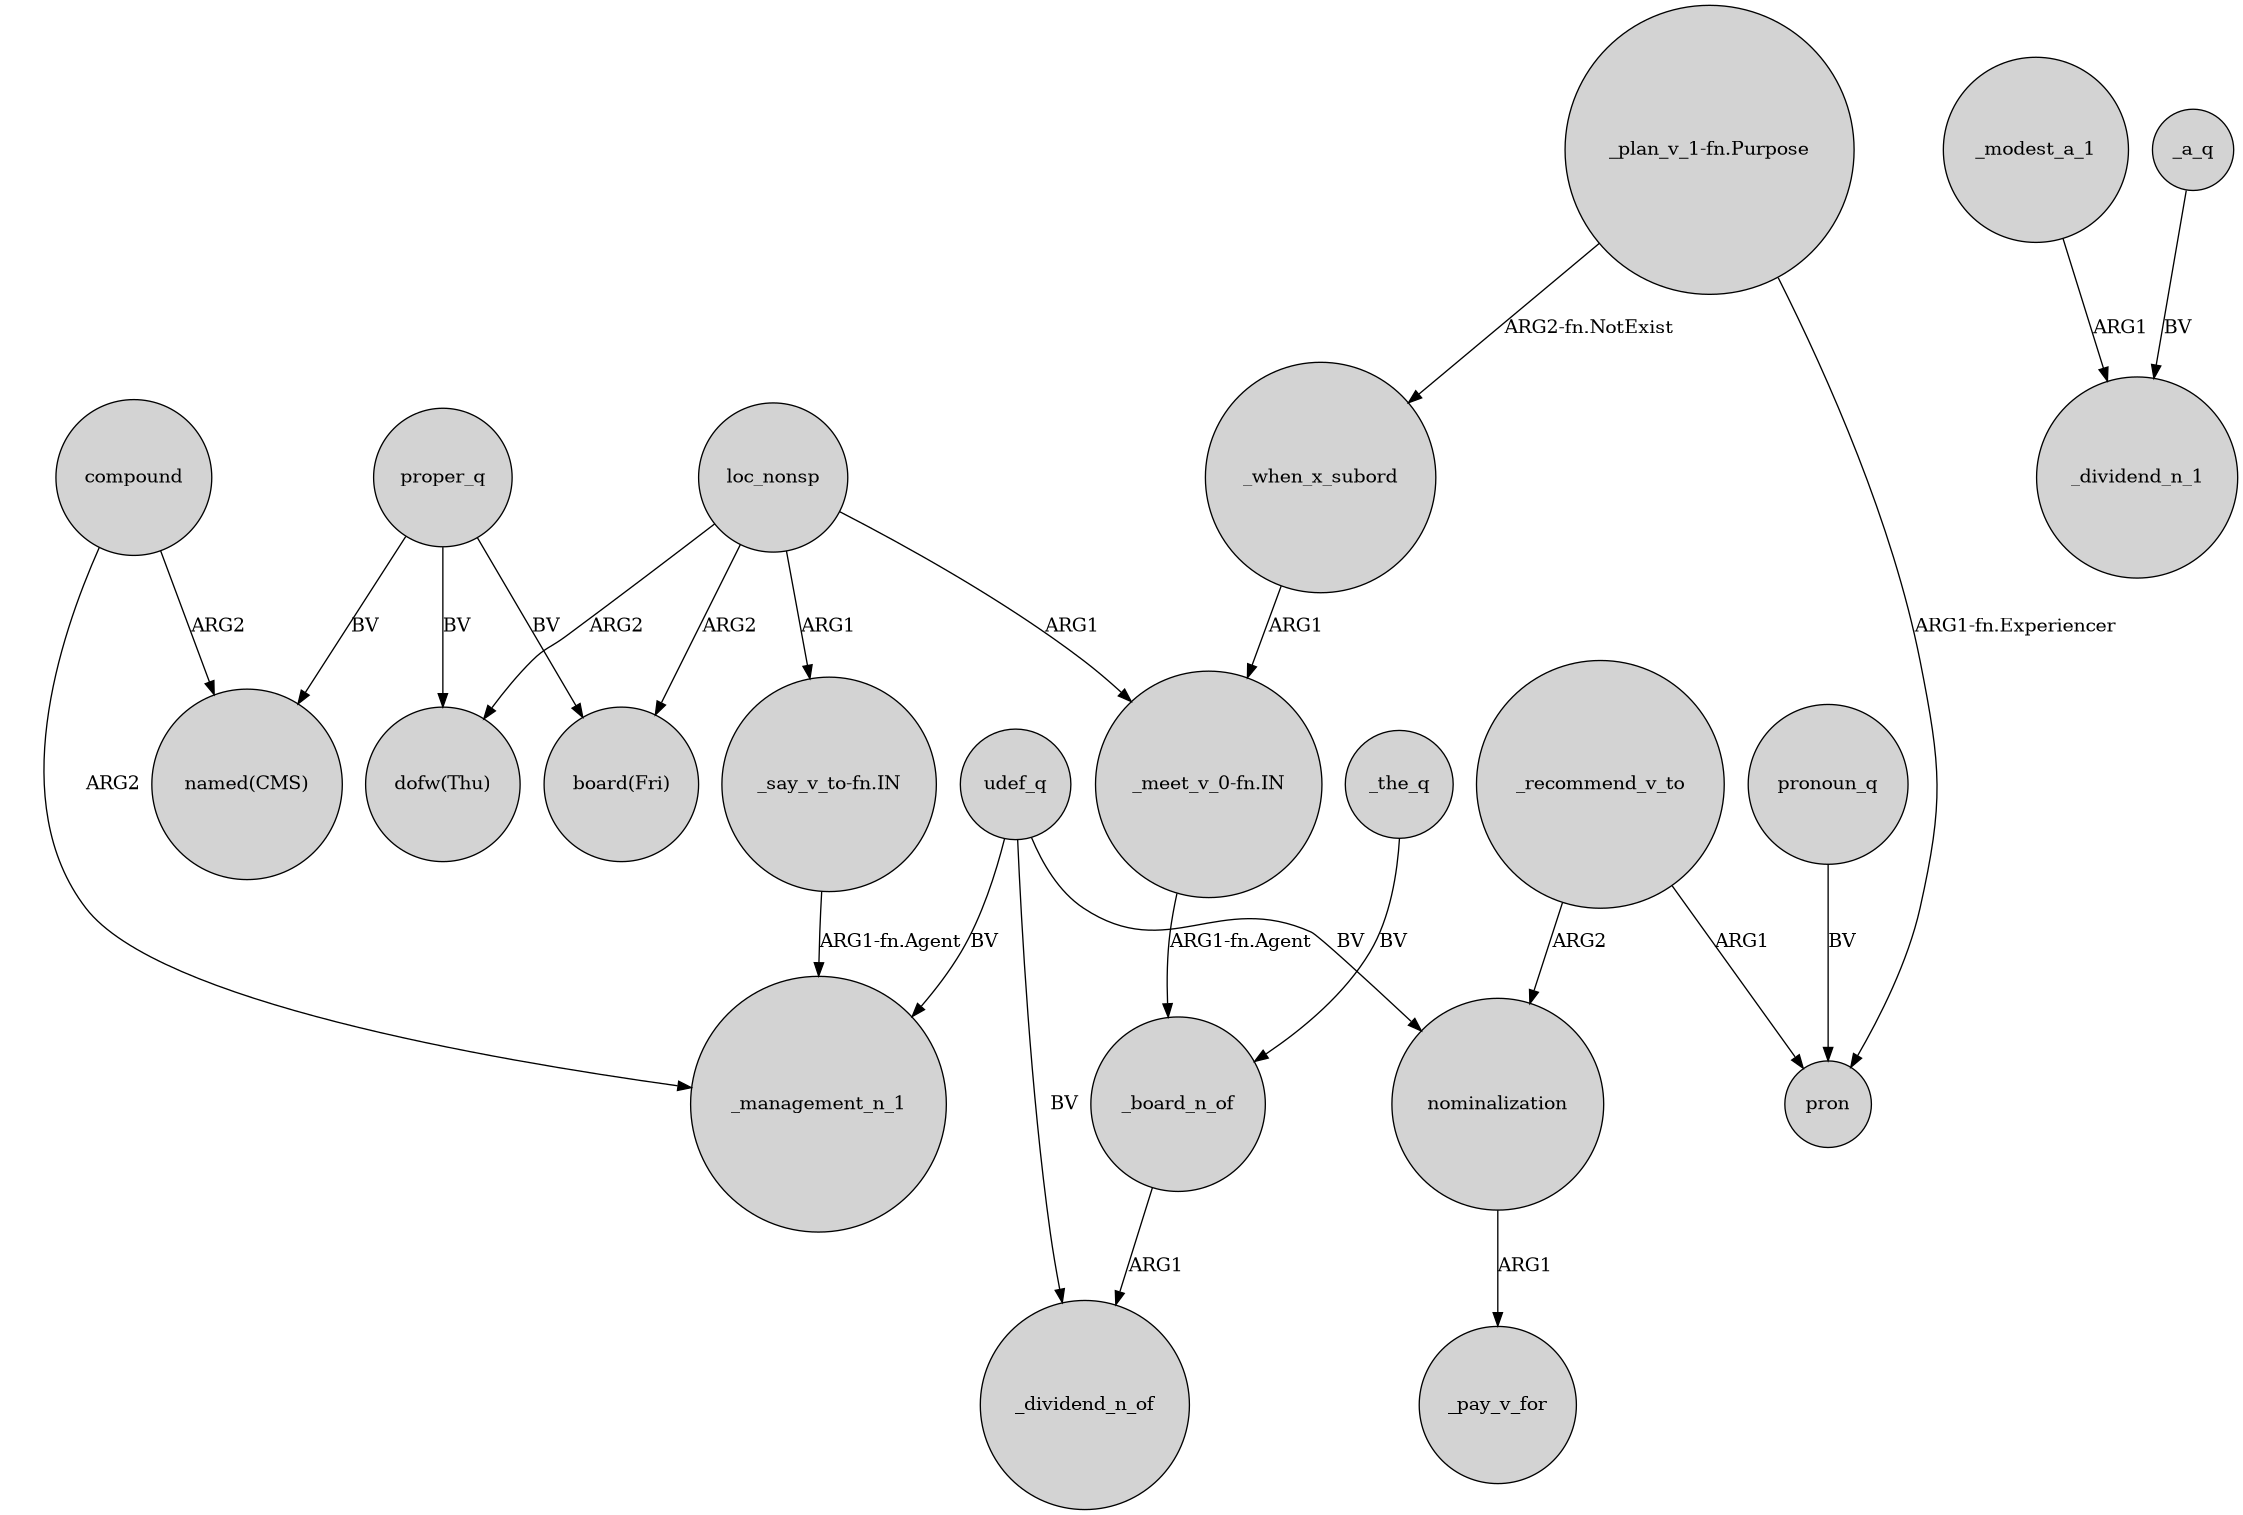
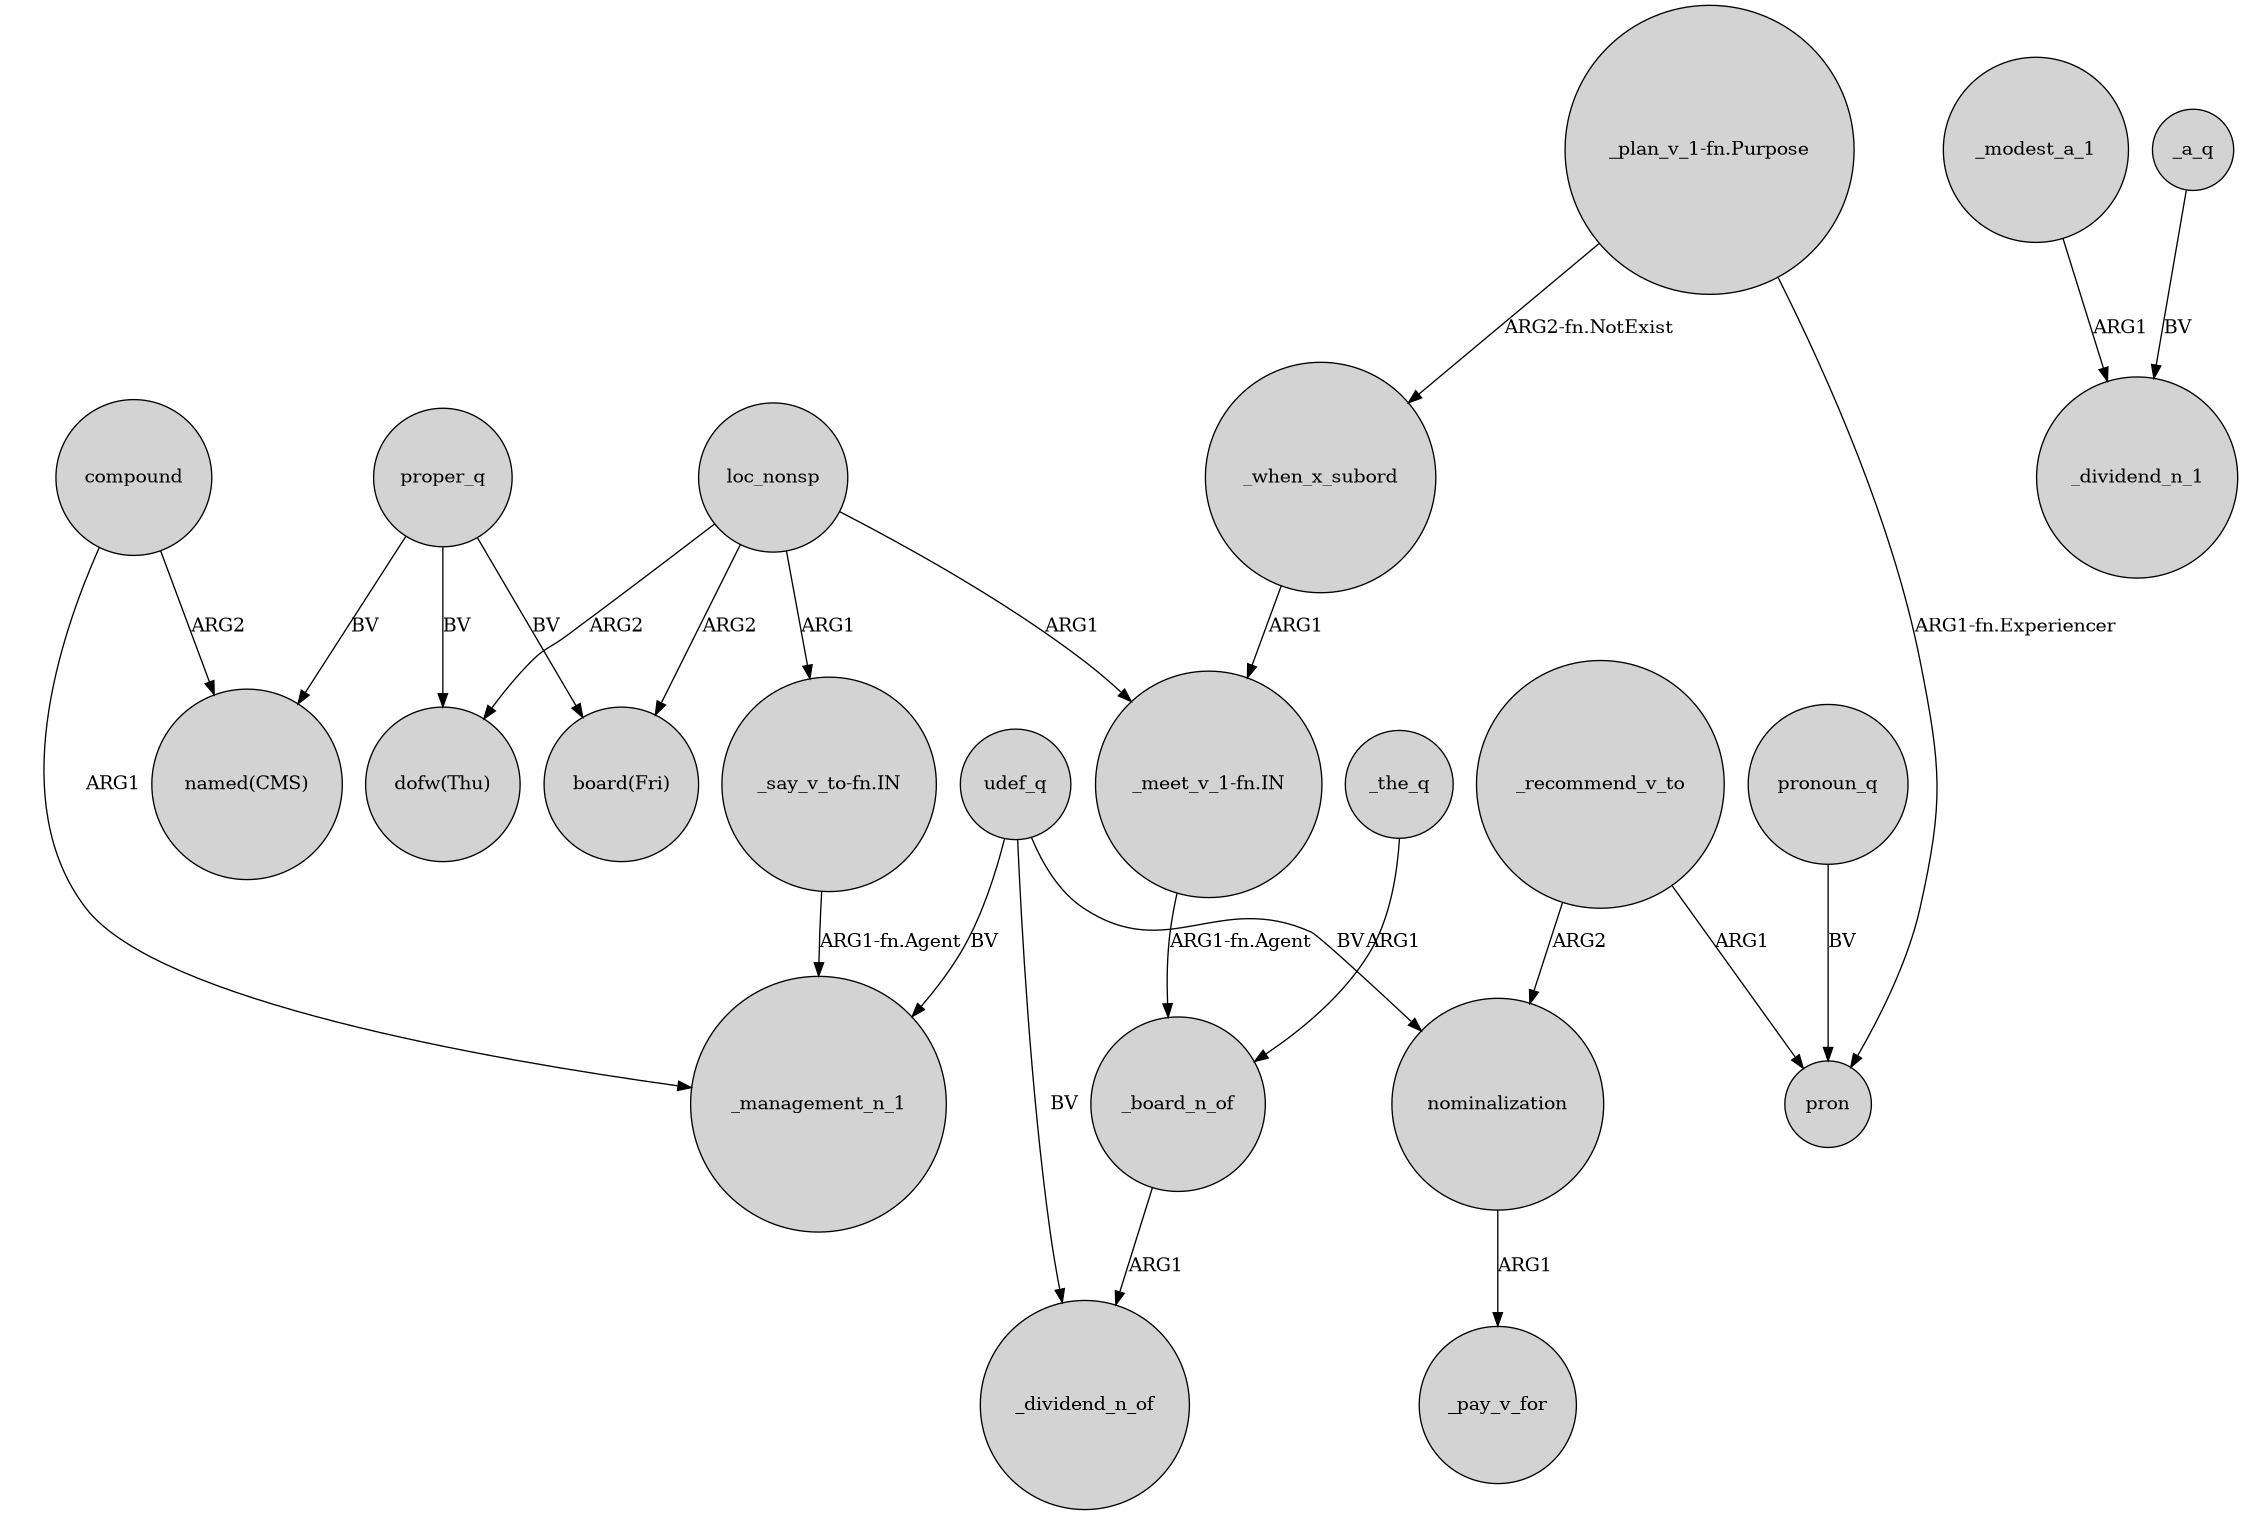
  digraph {
    node [shape=circle style=filled]
    compound
    "named(CMS)"
    _management_n_1
    _when_x_subord
-   "_meet_v_1-fn.IN" [label="_meet_v_0-fn.IN"]
+   "_meet_v_1-fn.IN"
    _recommend_v_to
    nominalization
    pron
    _board_n_of
    _pay_v_for
    proper_q
    n12 [label="board(Fri)"]
    "dofw(Thu)"
    n14 [label=_dividend_n_of]
    "_plan_v_1-fn.Purpose"
    udef_q
    "_say_v_to-fn.IN"
    loc_nonsp
    pronoun_q
    _the_q
    _modest_a_1
    _dividend_n_1
    _a_q
    compound -> "named(CMS)" [label=ARG2]
-   compound -> _management_n_1 [label=ARG2]
+   compound -> _management_n_1 [label=ARG1]
    _when_x_subord -> "_meet_v_1-fn.IN" [label=ARG1]
    "_meet_v_1-fn.IN" -> _board_n_of [label="ARG1-fn.Agent"]
    _recommend_v_to -> nominalization [label=ARG2]
    _recommend_v_to -> pron [label=ARG1]
    nominalization -> _pay_v_for [label=ARG1]
    _board_n_of -> n14 [label=ARG1]
    proper_q -> "named(CMS)" [label=BV]
    proper_q -> n12 [label=BV]
    proper_q -> "dofw(Thu)" [label=BV]
    "_plan_v_1-fn.Purpose" -> _when_x_subord [label="ARG2-fn.NotExist"]
    "_plan_v_1-fn.Purpose" -> pron [label="ARG1-fn.Experiencer"]
    udef_q -> _management_n_1 [label=BV]
    udef_q -> nominalization [label=BV]
    udef_q -> n14 [label=BV]
    "_say_v_to-fn.IN" -> _management_n_1 [label="ARG1-fn.Agent"]
    loc_nonsp -> "_meet_v_1-fn.IN" [label=ARG1]
    loc_nonsp -> n12 [label=ARG2]
    loc_nonsp -> "dofw(Thu)" [label=ARG2]
    loc_nonsp -> "_say_v_to-fn.IN" [label=ARG1]
    pronoun_q -> pron [label=BV]
-   _the_q -> _board_n_of [label=BV]
+   _the_q -> _board_n_of [label=ARG1]
    _modest_a_1 -> _dividend_n_1 [label=ARG1]
    _a_q -> _dividend_n_1 [label=BV]
  }
